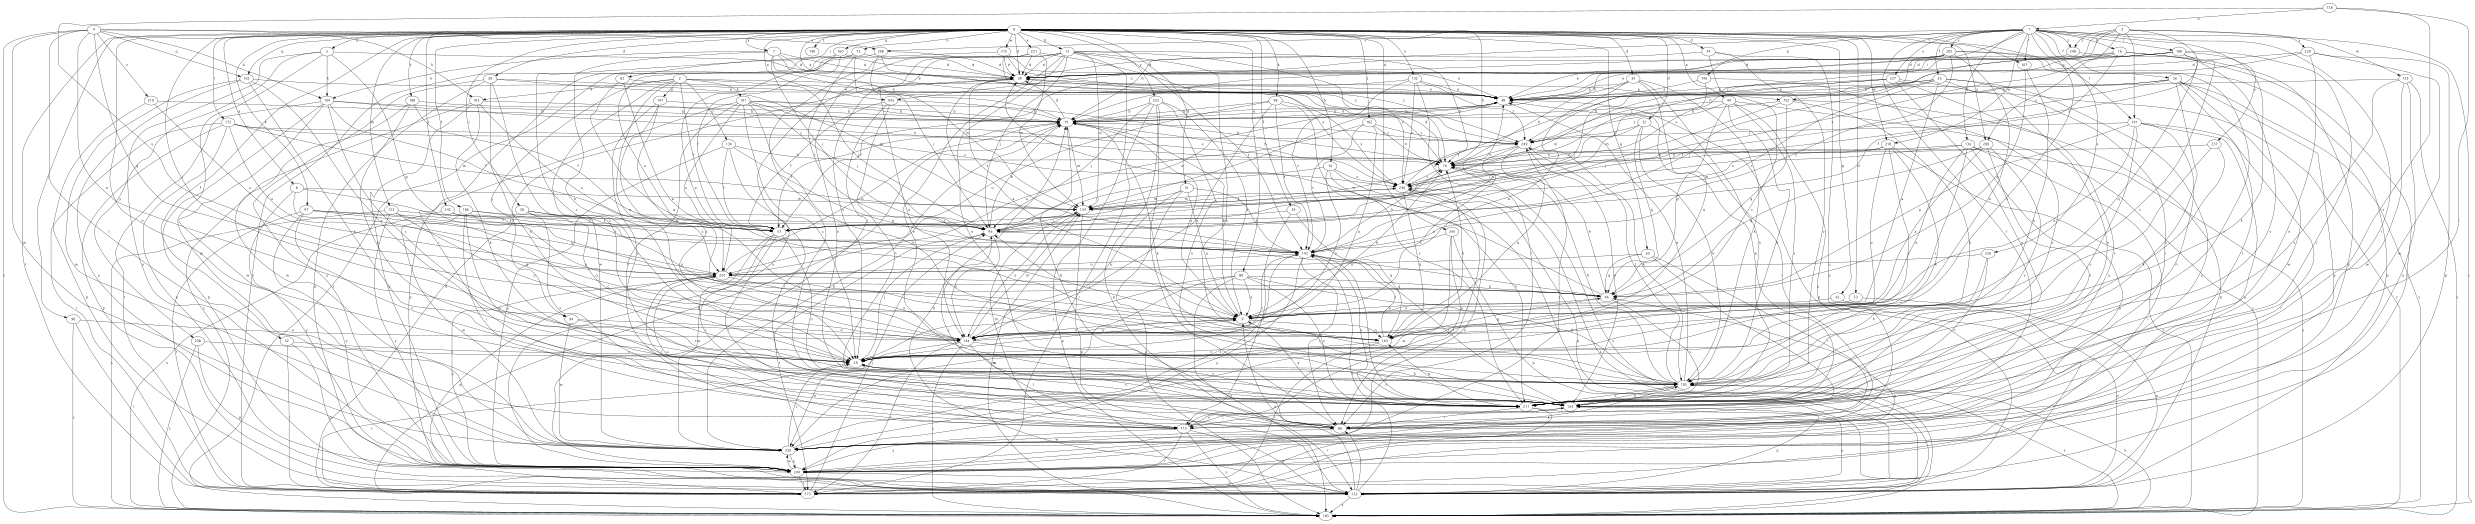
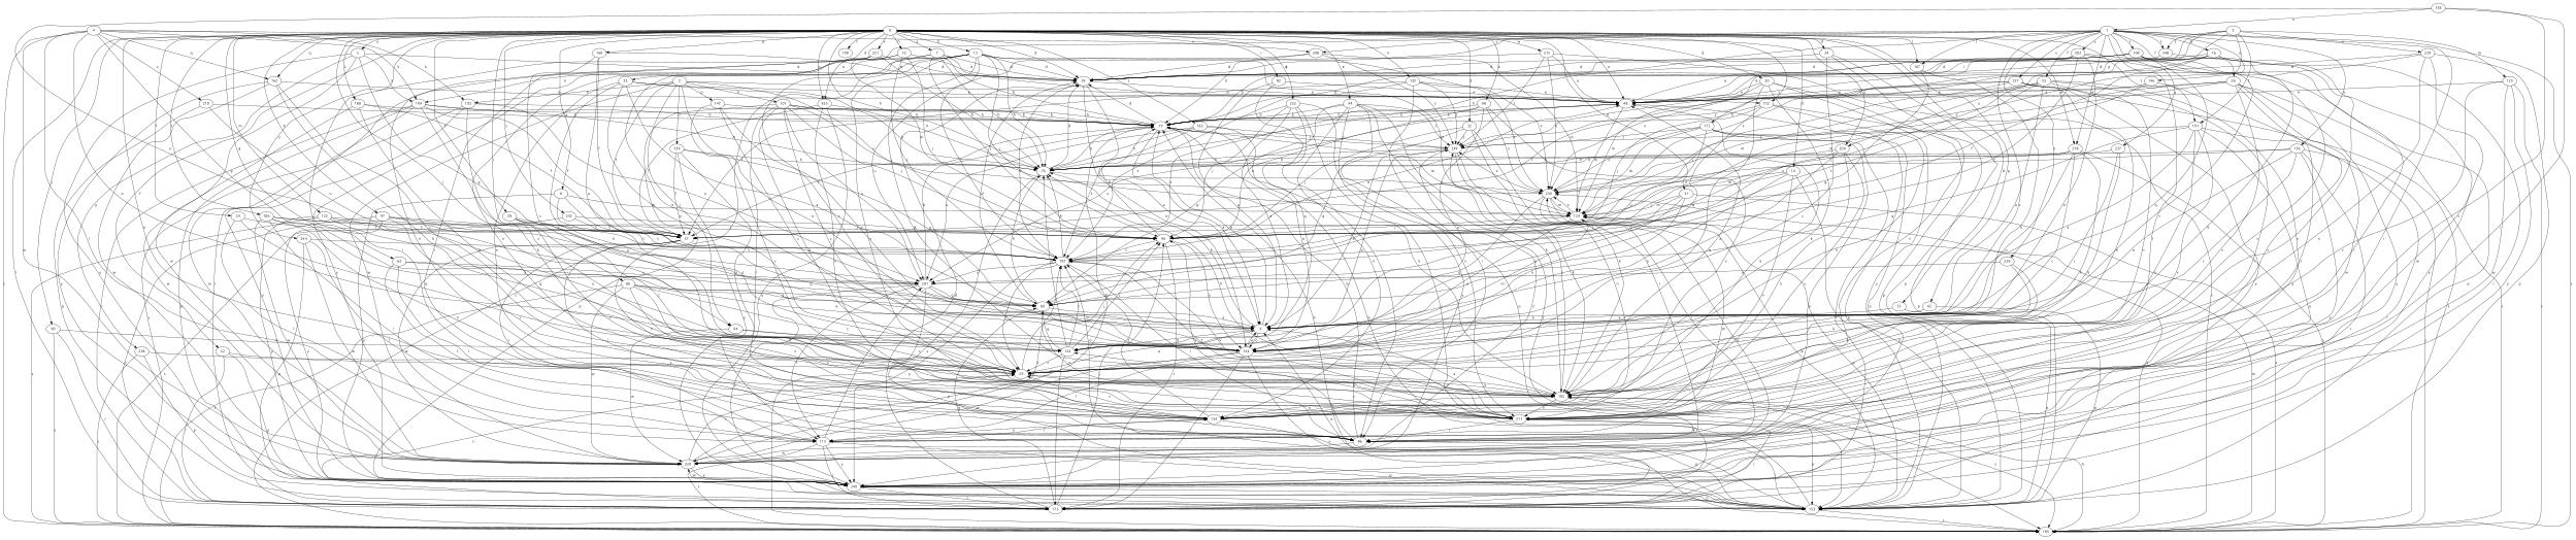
  strict digraph {
    fontname=Ubuntu
    node [fontname=Ubuntu]
    edge [fontname=Ubuntu]
    0
    5
    7
    8
    12
    14
    28
    30
    31
    32
    33
    34
    35
    39
    44
    48
    52
    54
    62
    63
    72
    76
    80
    82
    90
    94
    97
    98
    107
    122
    132
    134
    n33 [label=935]
    160
    162
    172
    173
    182
    186
    188
    190
    191
    200
    215
    218
    221
    232
    242
    244
    220
    66
    104
    238
    240
    19
    96
    144
    124
    163
    192
    29
    183
    230
    105
    211
    153
    57
    9
    86
    249
    115
    201
    1
    16
    55
    56
    108
    136
    146
    202
    208
    226
    227
    237
    248
    138
    2
    101
    103
    139
    147
    n92 [label=752]
    3
    123
    229
    4
    210
    0 -> 5 [label=a]
    0 -> 7 [label=a]
    0 -> 8 [label=a]
    0 -> 12 [label=b]
    0 -> 14 [label=b]
    0 -> 28 [label=c]
    0 -> 30 [label=d]
    0 -> 31 [label=d]
    0 -> 32 [label=d]
    0 -> 33 [label=d]
    0 -> 34 [label=d]
    0 -> 35 [label=d]
    0 -> 39 [label=d]
    0 -> 44 [label=e]
    0 -> 48 [label=e]
    0 -> 52 [label=f]
    0 -> 54 [label=f]
    0 -> 62 [label=g]
    0 -> 63 [label=g]
    0 -> 72 [label=h]
    0 -> 76 [label=h]
    0 -> 80 [label=i]
    0 -> 82 [label=i]
    0 -> 90 [label=j]
    0 -> 94 [label=j]
    0 -> 97 [label=k]
    0 -> 98 [label=k]
    0 -> 107 [label=l]
    0 -> 122 [label=m]
    0 -> 132 [label=n]
    0 -> 134 [label=n]
    0 -> n33 [label=o]
    0 -> 160 [label=q]
    0 -> 162 [label=q]
    0 -> 172 [label=r]
    0 -> 173 [label=r]
    0 -> 182 [label=s]
    0 -> 186 [label=t]
    0 -> 188 [label=t]
    0 -> 190 [label=t]
    0 -> 191 [label=t]
    0 -> 200 [label=u]
    0 -> 215 [label=w]
    0 -> 218 [label=w]
    0 -> 221 [label=x]
    0 -> 232 [label=y]
    0 -> 242 [label=z]
    0 -> 244 [label=z]
    5 -> 39 [label=d]
    5 -> 220 [label=w]
    5 -> 66 [label=g]
    5 -> 104 [label=k]
    5 -> 238 [label=y]
    5 -> 240 [label=y]
    7 -> 39 [label=d]
    7 -> 48 [label=e]
    7 -> 76 [label=h]
    7 -> 104 [label=k]
    7 -> 19 [label=b]
    7 -> 96 [label=j]
    7 -> 144 [label=o]
    8 -> 240 [label=y]
    8 -> 124 [label=m]
    8 -> 163 [label=q]
    8 -> 192 [label=t]
    12 -> 39 [label=d]
    12 -> 76 [label=h]
    12 -> 134 [label=n]
    12 -> 240 [label=y]
    12 -> 96 [label=j]
    12 -> 124 [label=m]
    12 -> 192 [label=t]
    12 -> 29 [label=c]
    12 -> 183 [label=s]
    12 -> 230 [label=x]
    12 -> 105 [label=k]
    12 -> 211 [label=v]
    14 -> 96 [label=j]
    14 -> 144 [label=o]
    14 -> 230 [label=x]
    14 -> 211 [label=v]
    14 -> 153 [label=p]
    28 -> 29 [label=c]
    28 -> 211 [label=v]
    28 -> 57 [label=f]
    28 -> 9 [label=a]
    30 -> 48 [label=e]
    30 -> 240 [label=y]
    30 -> 124 [label=m]
    30 -> 29 [label=c]
    30 -> 105 [label=k]
    30 -> 153 [label=p]
    31 -> 144 [label=o]
    31 -> 124 [label=m]
    31 -> 192 [label=t]
    31 -> 183 [label=s]
    31 -> 9 [label=a]
    32 -> 66 [label=g]
    32 -> 96 [label=j]
    32 -> 105 [label=k]
    32 -> 86 [label=i]
    32 -> 249 [label=z]
    33 -> 153 [label=p]
    33 -> 9 [label=a]
    34 -> 39 [label=d]
    34 -> 29 [label=c]
    34 -> 211 [label=v]
    34 -> 153 [label=p]
    35 -> 48 [label=e]
    35 -> 76 [label=h]
    35 -> 134 [label=n]
    35 -> 163 [label=q]
    35 -> 105 [label=k]
    35 -> 9 [label=a]
    39 -> 48 [label=e]
    39 -> 144 [label=o]
    39 -> 192 [label=t]
    39 -> 9 [label=a]
-   232 -> 134 [label=n]
+   44 -> 134 [label=n]
    44 -> 66 [label=g]
    44 -> 240 [label=y]
    44 -> 19 [label=b]
    44 -> 183 [label=s]
    44 -> 105 [label=k]
    44 -> 211 [label=v]
    44 -> 249 [label=z]
    48 -> 19 [label=b]
    48 -> 124 [label=m]
    48 -> 153 [label=p]
    52 -> 173 [label=r]
    52 -> 29 [label=c]
    52 -> 153 [label=p]
    54 -> 163 [label=q]
    54 -> 57 [label=f]
    54 -> 115 [label=l]
    62 -> 153 [label=p]
    62 -> 9 [label=a]
    63 -> 66 [label=g]
    63 -> 86 [label=i]
    63 -> 115 [label=l]
    63 -> 201 [label=u]
    72 -> 39 [label=d]
    72 -> 173 [label=r]
    72 -> 96 [label=j]
    72 -> 192 [label=t]
    72 -> 86 [label=i]
    76 -> 39 [label=d]
    76 -> 19 [label=b]
    76 -> 183 [label=s]
    76 -> 230 [label=x]
    80 -> 220 [label=w]
    80 -> 66 [label=g]
    80 -> 29 [label=c]
    80 -> 183 [label=s]
    80 -> 105 [label=k]
    80 -> 211 [label=v]
    80 -> 9 [label=a]
    82 -> 48 [label=e]
    82 -> 163 [label=q]
    82 -> 9 [label=a]
    90 -> 173 [label=r]
    90 -> 144 [label=o]
    90 -> 183 [label=s]
    94 -> 220 [label=w]
    94 -> 144 [label=o]
    94 -> 29 [label=c]
    97 -> 173 [label=r]
    97 -> 240 [label=y]
    97 -> 192 [label=t]
    97 -> 211 [label=v]
    97 -> 57 [label=f]
    97 -> 201 [label=u]
    98 -> 19 [label=b]
    98 -> 144 [label=o]
    98 -> 192 [label=t]
    98 -> 230 [label=x]
    98 -> 211 [label=v]
    98 -> 201 [label=u]
    107 -> 66 [label=g]
    107 -> 105 [label=k]
    122 -> 240 [label=y]
    122 -> 96 [label=j]
    122 -> 144 [label=o]
    122 -> 163 [label=q]
    122 -> 183 [label=s]
    132 -> 48 [label=e]
    132 -> 192 [label=t]
    132 -> 230 [label=x]
    132 -> 57 [label=f]
    132 -> 86 [label=i]
    132 -> 249 [label=z]
    134 -> 48 [label=e]
    134 -> 192 [label=t]
    134 -> 29 [label=c]
    134 -> 153 [label=p]
    134 -> 115 [label=l]
    n33 -> 134 [label=n]
    n33 -> 240 [label=y]
    n33 -> 19 [label=b]
    n33 -> 57 [label=f]
    160 -> 39 [label=d]
    160 -> 29 [label=c]
    160 -> 57 [label=f]
    160 -> 9 [label=a]
    162 -> 48 [label=e]
    162 -> 220 [label=w]
    162 -> 240 [label=y]
    162 -> 29 [label=c]
    162 -> 105 [label=k]
    172 -> 173 [label=r]
    172 -> 240 [label=y]
    172 -> 124 [label=m]
    172 -> 230 [label=x]
    172 -> 153 [label=p]
    172 -> 249 [label=z]
    172 -> 201 [label=u]
    173 -> 39 [label=d]
    173 -> 66 [label=g]
    173 -> 19 [label=b]
    173 -> 96 [label=j]
    173 -> 29 [label=c]
    182 -> 76 [label=h]
    182 -> 144 [label=o]
    182 -> 192 [label=t]
    182 -> 249 [label=z]
    182 -> 201 [label=u]
    186 -> 134 [label=n]
    186 -> 220 [label=w]
    186 -> 96 [label=j]
    186 -> 57 [label=f]
    186 -> 9 [label=a]
    186 -> 86 [label=i]
    188 -> 220 [label=w]
    188 -> 19 [label=b]
    188 -> 105 [label=k]
    188 -> 57 [label=f]
    191 -> 134 [label=n]
    191 -> 173 [label=r]
    191 -> 66 [label=g]
    191 -> 240 [label=y]
    191 -> 211 [label=v]
    191 -> 9 [label=a]
    191 -> 249 [label=z]
    200 -> 76 [label=h]
    200 -> 134 [label=n]
    200 -> 66 [label=g]
    200 -> 211 [label=v]
    200 -> 9 [label=a]
    215 -> 39 [label=d]
    215 -> 48 [label=e]
    215 -> 183 [label=s]
    215 -> 230 [label=x]
    215 -> 249 [label=z]
    218 -> 76 [label=h]
    218 -> 144 [label=o]
    218 -> 124 [label=m]
    218 -> 29 [label=c]
    218 -> 183 [label=s]
    218 -> 105 [label=k]
    221 -> 39 [label=d]
    221 -> 76 [label=h]
    221 -> 134 [label=n]
    221 -> 124 [label=m]
    221 -> 86 [label=i]
    232 -> 173 [label=r]
    232 -> 19 [label=b]
    232 -> 96 [label=j]
    232 -> 153 [label=p]
    232 -> 9 [label=a]
    232 -> 86 [label=i]
    242 -> 96 [label=j]
    242 -> 192 [label=t]
    242 -> 183 [label=s]
    244 -> 220 [label=w]
    244 -> 192 [label=t]
    244 -> 153 [label=p]
    244 -> 115 [label=l]
    220 -> 240 [label=y]
    220 -> 19 [label=b]
    220 -> 192 [label=t]
    220 -> 29 [label=c]
    220 -> 105 [label=k]
    220 -> 249 [label=z]
    66 -> 39 [label=d]
    66 -> 76 [label=h]
    66 -> 211 [label=v]
    66 -> 9 [label=a]
    104 -> 76 [label=h]
    104 -> 173 [label=r]
    104 -> 220 [label=w]
    104 -> 19 [label=b]
    104 -> 29 [label=c]
    104 -> 153 [label=p]
    104 -> 57 [label=f]
    238 -> 29 [label=c]
    238 -> 183 [label=s]
    238 -> 153 [label=p]
    240 -> 173 [label=r]
    240 -> 220 [label=w]
    240 -> 230 [label=x]
    240 -> 153 [label=p]
    19 -> 39 [label=d]
    19 -> 48 [label=e]
    19 -> 124 [label=m]
    19 -> 105 [label=k]
    19 -> 57 [label=f]
    19 -> 9 [label=a]
    19 -> 249 [label=z]
    96 -> 48 [label=e]
    96 -> 173 [label=r]
    96 -> 19 [label=b]
    96 -> 144 [label=o]
    96 -> 192 [label=t]
    144 -> 173 [label=r]
    144 -> 220 [label=w]
    144 -> 124 [label=m]
    144 -> 183 [label=s]
    144 -> 211 [label=v]
    144 -> 9 [label=a]
    144 -> 115 [label=l]
    124 -> 96 [label=j]
    124 -> 144 [label=o]
    124 -> 230 [label=x]
    124 -> 153 [label=p]
    163 -> 76 [label=h]
    163 -> 173 [label=r]
    163 -> 66 [label=g]
    163 -> 96 [label=j]
    163 -> 192 [label=t]
    163 -> 29 [label=c]
    192 -> 48 [label=e]
    192 -> 76 [label=h]
    192 -> 240 [label=y]
    192 -> 29 [label=c]
    192 -> 211 [label=v]
    192 -> 86 [label=i]
    192 -> 201 [label=u]
    29 -> 96 [label=j]
    29 -> 105 [label=k]
    29 -> 9 [label=a]
    183 -> 124 [label=m]
    183 -> 230 [label=x]
    183 -> 105 [label=k]
    230 -> 124 [label=m]
    230 -> 163 [label=q]
    230 -> 153 [label=p]
    230 -> 86 [label=i]
    230 -> 249 [label=z]
    105 -> 48 [label=e]
    105 -> 76 [label=h]
    105 -> 134 [label=n]
    105 -> 183 [label=s]
    105 -> 211 [label=v]
    105 -> 249 [label=z]
    211 -> 173 [label=r]
    211 -> 163 [label=q]
    211 -> 192 [label=t]
    211 -> 29 [label=c]
    211 -> 153 [label=p]
    211 -> 9 [label=a]
    211 -> 86 [label=i]
    153 -> 19 [label=b]
    153 -> 192 [label=t]
    153 -> 183 [label=s]
    153 -> 9 [label=a]
    153 -> 86 [label=i]
    57 -> 134 [label=n]
    57 -> 220 [label=w]
    57 -> 86 [label=i]
    57 -> 115 [label=l]
    9 -> 76 [label=h]
    9 -> 19 [label=b]
    9 -> 144 [label=o]
    9 -> 163 [label=q]
    86 -> 220 [label=w]
    86 -> 19 [label=b]
    86 -> 96 [label=j]
    249 -> 76 [label=h]
    249 -> 134 [label=n]
    249 -> 163 [label=q]
    249 -> 105 [label=k]
    249 -> 9 [label=a]
    115 -> 134 [label=n]
    115 -> 173 [label=r]
    115 -> 240 [label=y]
    115 -> 124 [label=m]
    115 -> 183 [label=s]
    115 -> 153 [label=p]
    115 -> 201 [label=u]
    201 -> 66 [label=g]
    201 -> 240 [label=y]
    201 -> 19 [label=b]
    201 -> 144 [label=o]
    201 -> 153 [label=p]
    201 -> 115 [label=l]
    1 -> 76 [label=h]
    1 -> 107 [label=l]
-   202 -> n33 [label=o]
+   1 -> n33 [label=o]
    1 -> 218 [label=w]
    1 -> 19 [label=b]
    1 -> 29 [label=c]
    1 -> 183 [label=s]
    1 -> 86 [label=i]
    1 -> 115 [label=l]
    1 -> 16 [label=b]
    1 -> 55 [label=f]
    1 -> 56 [label=f]
    1 -> 108 [label=l]
    1 -> 136 [label=o]
    1 -> 146 [label=p]
    1 -> 202 [label=v]
    1 -> 208 [label=v]
    1 -> 226 [label=x]
    1 -> 227 [label=x]
    1 -> 237 [label=y]
    1 -> 248 [label=z]
    16 -> 39 [label=d]
    16 -> 200 [label=u]
    16 -> 240 [label=y]
    16 -> 230 [label=x]
    16 -> 211 [label=v]
    16 -> 57 [label=f]
    55 -> 48 [label=e]
    55 -> 134 [label=n]
    55 -> 240 [label=y]
    55 -> 96 [label=j]
    55 -> 124 [label=m]
    55 -> 192 [label=t]
    55 -> 9 [label=a]
    55 -> 86 [label=i]
    56 -> 48 [label=e]
    56 -> 220 [label=w]
    56 -> 240 [label=y]
    56 -> 183 [label=s]
    56 -> 211 [label=v]
    56 -> 57 [label=f]
    56 -> 249 [label=z]
    56 -> 115 [label=l]
    108 -> 39 [label=d]
    108 -> 19 [label=b]
    108 -> 163 [label=q]
    108 -> 29 [label=c]
    108 -> 230 [label=x]
    108 -> 105 [label=k]
    108 -> 86 [label=i]
    136 -> 76 [label=h]
    136 -> 173 [label=r]
    136 -> 240 [label=y]
    136 -> 144 [label=o]
    136 -> 29 [label=c]
    136 -> 183 [label=s]
    136 -> 230 [label=x]
    146 -> 48 [label=e]
    146 -> 124 [label=m]
    146 -> 211 [label=v]
    202 -> 39 [label=d]
    202 -> 48 [label=e]
    202 -> 19 [label=b]
    202 -> 144 [label=o]
    202 -> 192 [label=t]
    202 -> 211 [label=v]
    202 -> 153 [label=p]
    208 -> 39 [label=d]
    208 -> 124 [label=m]
    208 -> 249 [label=z]
    208 -> 201 [label=u]
    226 -> 134 [label=n]
    226 -> 105 [label=k]
    226 -> 201 [label=u]
    227 -> 48 [label=e]
    227 -> 134 [label=n]
    227 -> 240 [label=y]
    227 -> 96 [label=j]
    227 -> 183 [label=s]
    227 -> 57 [label=f]
    237 -> 76 [label=h]
    237 -> 29 [label=c]
    237 -> 105 [label=k]
    248 -> 39 [label=d]
    248 -> 173 [label=r]
    138 -> 211 [label=v]
    138 -> 86 [label=i]
    138 -> 201 [label=u]
    138 -> 1 [label=o]
    2 -> 94 [label=j]
    2 -> 220 [label=w]
    2 -> 96 [label=j]
    2 -> 144 [label=o]
    2 -> 57 [label=f]
    2 -> 101 [label=k]
    2 -> 103 [label=k]
    2 -> 139 [label=o]
    2 -> 147 [label=p]
    2 -> n92 [label=p]
    101 -> 76 [label=h]
    101 -> 19 [label=b]
    101 -> 96 [label=j]
    101 -> 29 [label=c]
    101 -> 230 [label=x]
    101 -> 105 [label=k]
    101 -> 153 [label=p]
    101 -> 115 [label=l]
    101 -> 201 [label=u]
    103 -> 240 [label=y]
    103 -> 19 [label=b]
    103 -> 183 [label=s]
    103 -> 105 [label=k]
    103 -> 201 [label=u]
    139 -> 76 [label=h]
    139 -> 66 [label=g]
    139 -> 240 [label=y]
    139 -> 57 [label=f]
    139 -> 86 [label=i]
    147 -> 19 [label=b]
    147 -> 144 [label=o]
    147 -> 29 [label=c]
    147 -> 211 [label=v]
    n92 -> 66 [label=g]
    n92 -> 19 [label=b]
    n92 -> 96 [label=j]
    n92 -> 105 [label=k]
    n92 -> 153 [label=p]
    3 -> 48 [label=i]
    3 -> 191 [label=t]
    3 -> 230 [label=x]
    3 -> 249 [label=z]
    3 -> 248 [label=z]
    3 -> n92 [label=p]
    3 -> 123 [label=m]
    3 -> 229 [label=x]
    123 -> 48 [label=e]
    123 -> 220 [label=w]
    123 -> 240 [label=y]
    123 -> 183 [label=s]
    123 -> 211 [label=v]
    229 -> 39 [label=d]
    229 -> 48 [label=e]
    229 -> 134 [label=n]
    229 -> 220 [label=w]
    229 -> 153 [label=p]
    4 -> 162 [label=q]
    4 -> 220 [label=w]
    4 -> 66 [label=g]
    4 -> 104 [label=k]
    4 -> 144 [label=o]
    4 -> 183 [label=s]
    4 -> 115 [label=l]
    4 -> 208 [label=v]
    4 -> 103 [label=k]
    4 -> 210 [label=v]
    210 -> 19 [label=b]
    210 -> 153 [label=p]
    210 -> 201 [label=u]
  }
